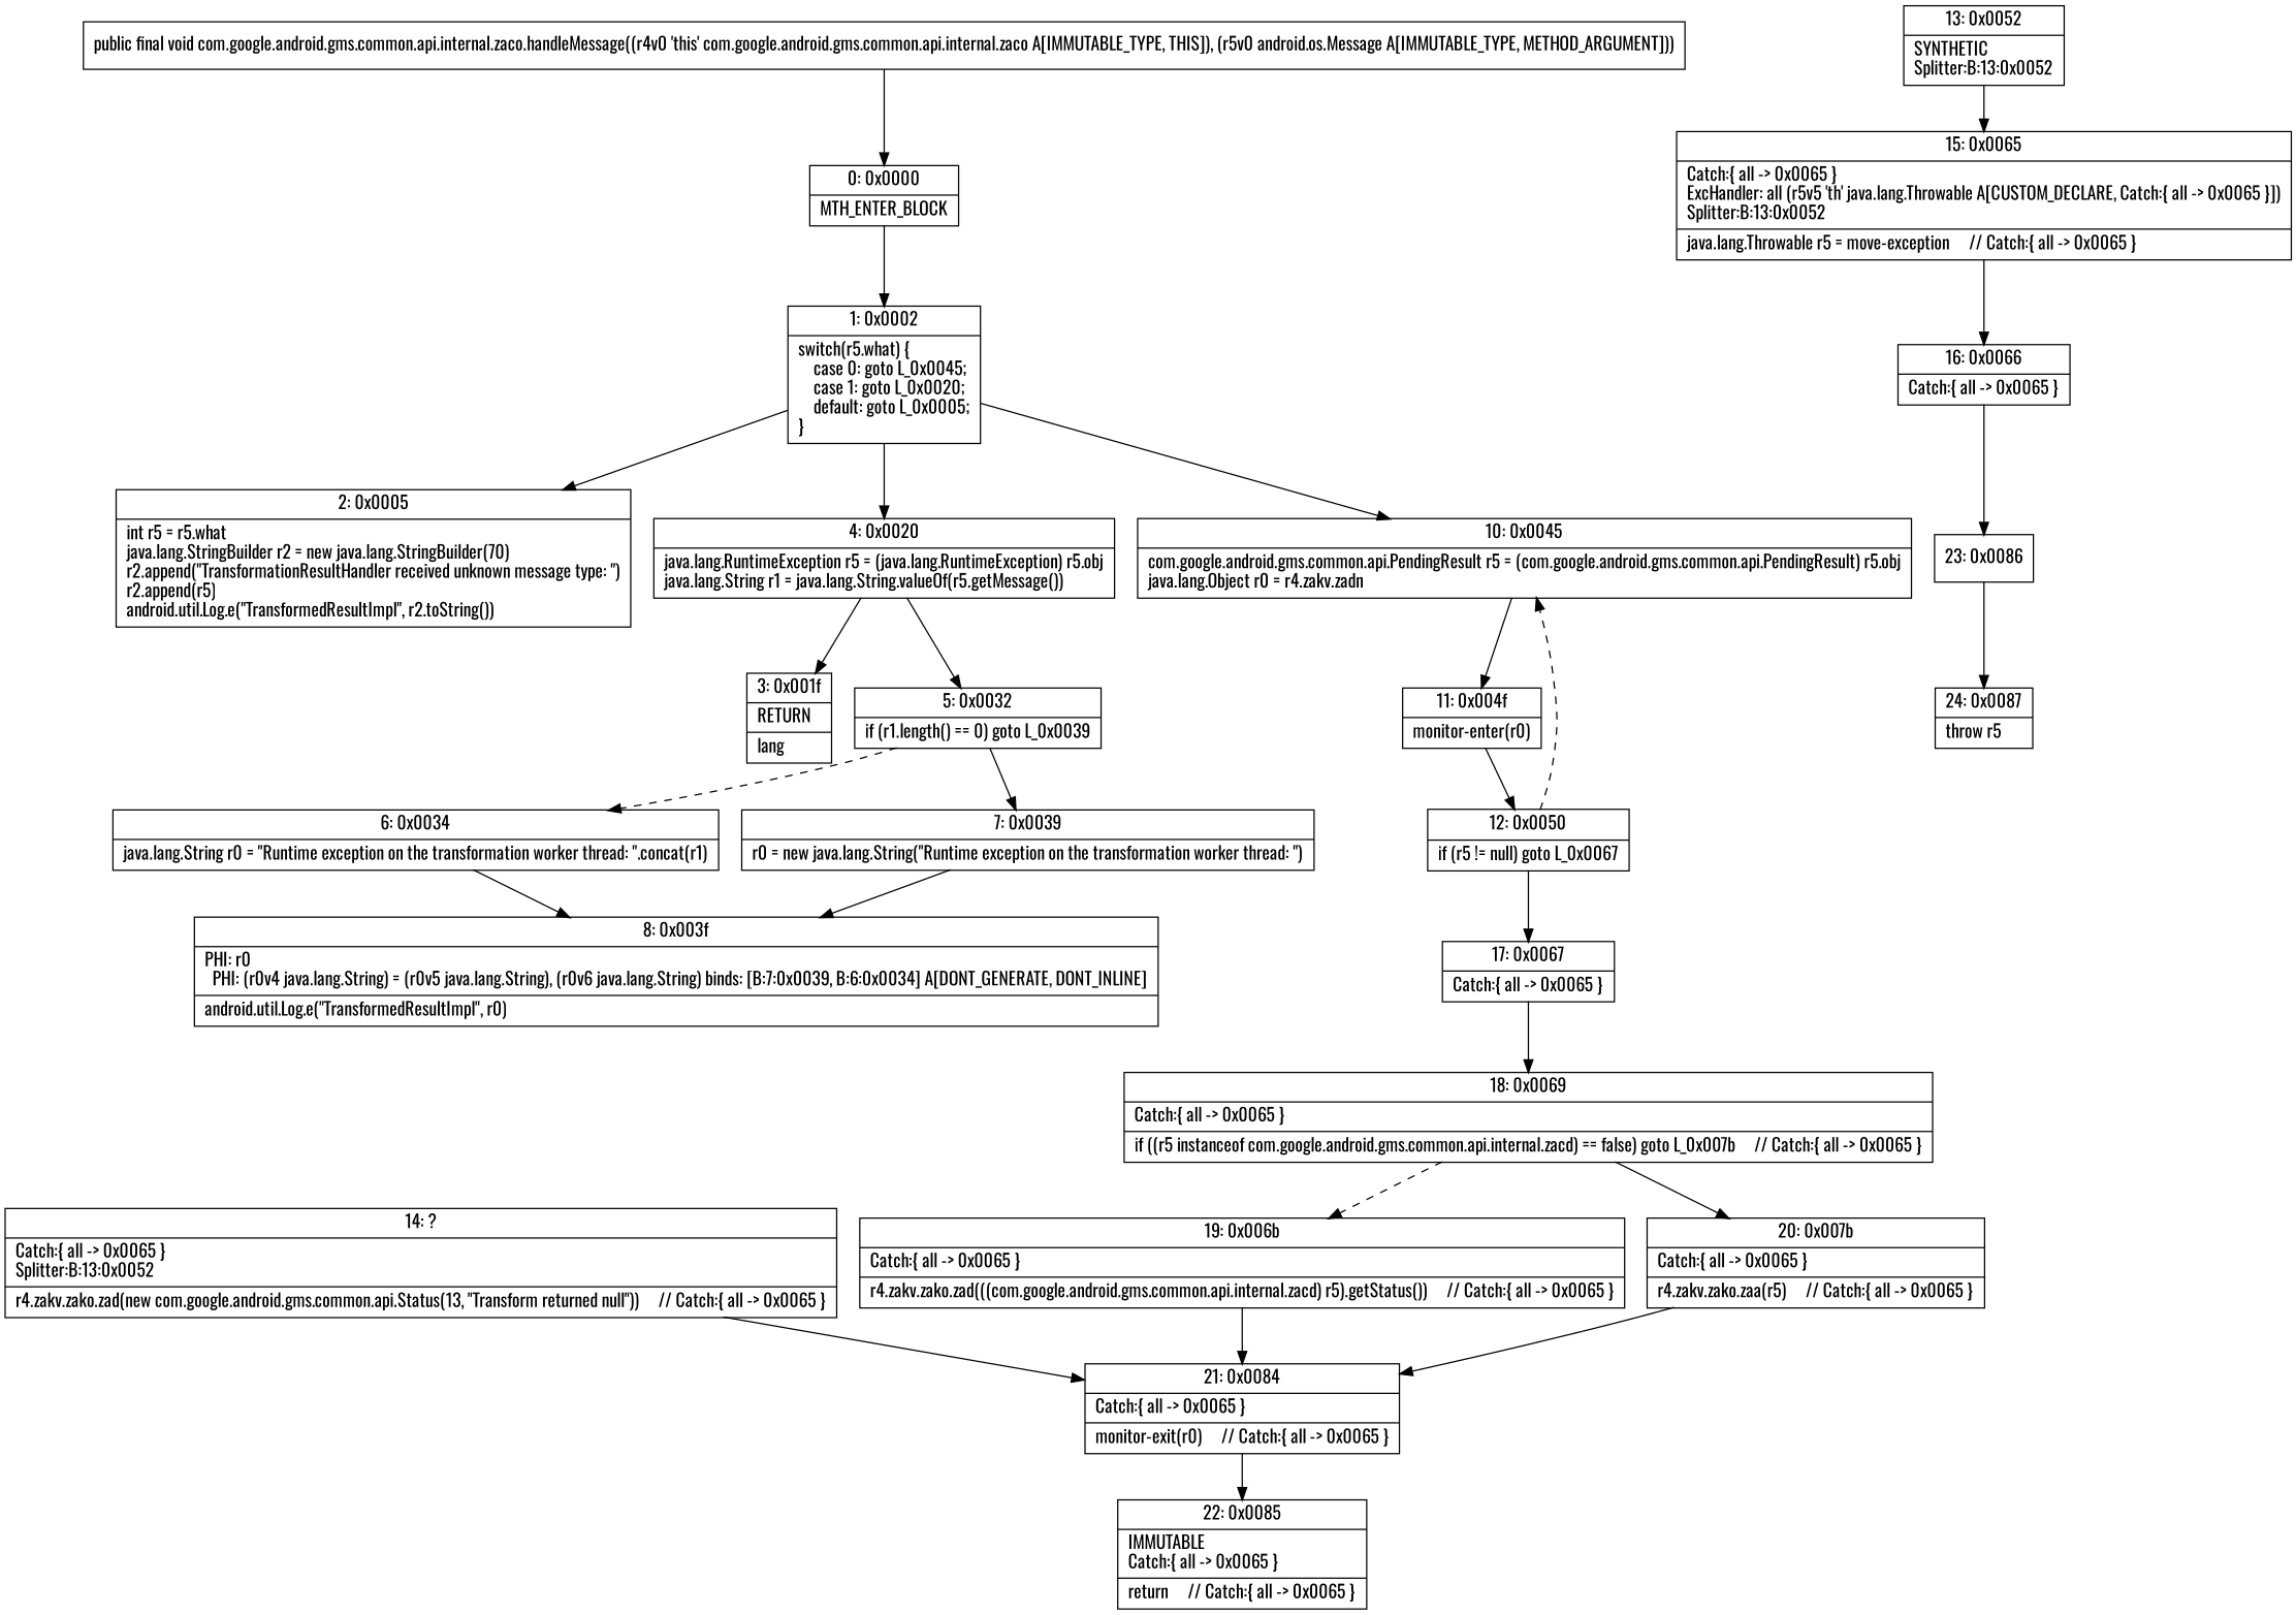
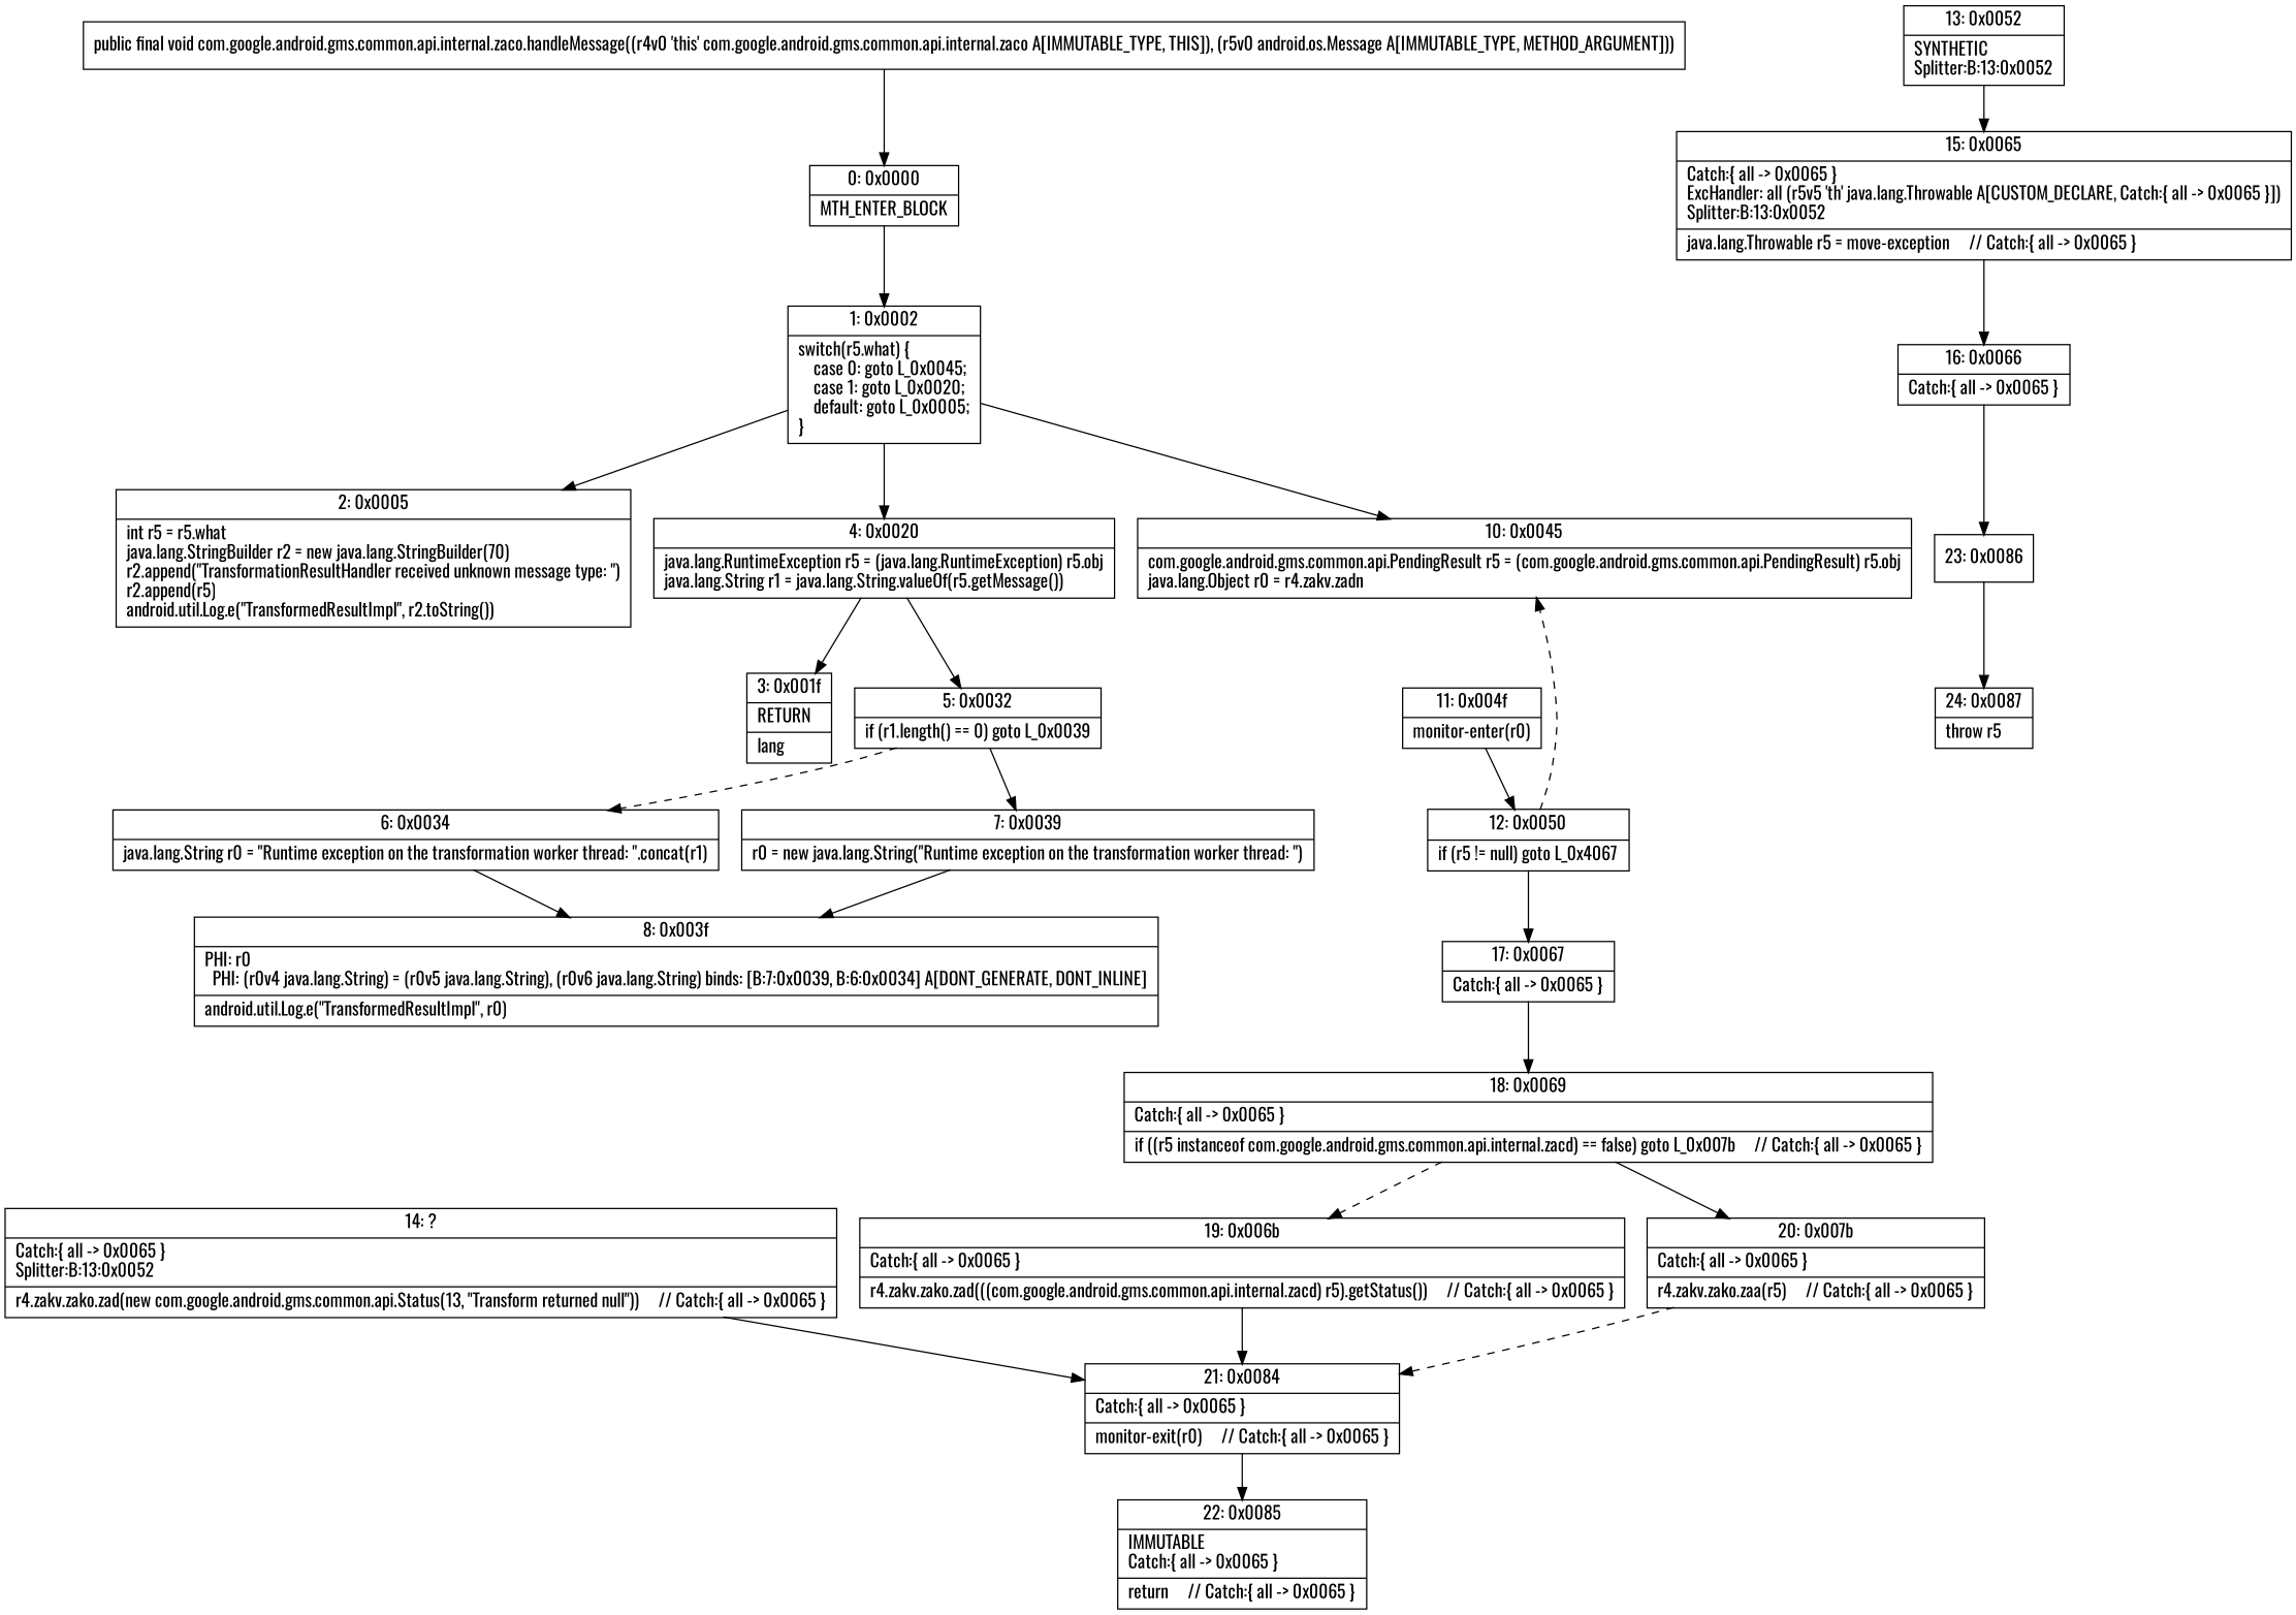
  digraph {
    fontname=Oswald
    node [fontname=Oswald shape=record]
    edge [fontname=Oswald]
    n1 [label="{0\:\ 0x0000|MTH_ENTER_BLOCK\l}"]
    n2 [label="{1\:\ 0x0002|switch(r5.what) \{\l    case 0: goto L_0x0045;\l    case 1: goto L_0x0020;\l    default: goto L_0x0005;\l\}\l}"]
    n3 [label="{2\:\ 0x0005|int r5 = r5.what\ljava.lang.StringBuilder r2 = new java.lang.StringBuilder(70)\lr2.append(\"TransformationResultHandler received unknown message type: \")\lr2.append(r5)\landroid.util.Log.e(\"TransformedResultImpl\", r2.toString())\l}"]
    n4 [label="{4\:\ 0x0020|java.lang.RuntimeException r5 = (java.lang.RuntimeException) r5.obj\ljava.lang.String r1 = java.lang.String.valueOf(r5.getMessage())\l}"]
    n5 [label="{10\:\ 0x0045|com.google.android.gms.common.api.PendingResult r5 = (com.google.android.gms.common.api.PendingResult) r5.obj\ljava.lang.Object r0 = r4.zakv.zadn\l}"]
    n6 [label="{3\:\ 0x001f|RETURN\l|lang\l}"]
    n7 [label="{5\:\ 0x0032|if (r1.length() == 0) goto L_0x0039\l}"]
    n8 [label="{11\:\ 0x004f|monitor\-enter(r0)\l}"]
    n9 [label="{6\:\ 0x0034|java.lang.String r0 = \"Runtime exception on the transformation worker thread: \".concat(r1)\l}"]
    n10 [label="{7\:\ 0x0039|r0 = new java.lang.String(\"Runtime exception on the transformation worker thread: \")\l}"]
    n11 [label="{8\:\ 0x003f|PHI: r0 \l  PHI: (r0v4 java.lang.String) = (r0v5 java.lang.String), (r0v6 java.lang.String) binds: [B:7:0x0039, B:6:0x0034] A[DONT_GENERATE, DONT_INLINE]\l|android.util.Log.e(\"TransformedResultImpl\", r0)\l}"]
-   n12 [label="{12\:\ 0x0050|if (r5 != null) goto L_0x0067\l}"]
+   n12 [label="{12\:\ 0x0050|if (r5 != null) goto L_0x4067\l}"]
    n13 [label="{17\:\ 0x0067|Catch:\{ all \-\> 0x0065 \}\l}"]
    n14 [label="{13\:\ 0x0052|SYNTHETIC\lSplitter:B:13:0x0052\l}"]
    n15 [label="{15\:\ 0x0065|Catch:\{ all \-\> 0x0065 \}\lExcHandler: all (r5v5 'th' java.lang.Throwable A[CUSTOM_DECLARE, Catch:\{ all \-\> 0x0065 \}])\lSplitter:B:13:0x0052\l|java.lang.Throwable r5 = move\-exception     \/\/ Catch:\{ all \-\> 0x0065 \}\l}"]
    n16 [label="{18\:\ 0x0069|Catch:\{ all \-\> 0x0065 \}\l|if ((r5 instanceof com.google.android.gms.common.api.internal.zacd) == false) goto L_0x007b     \/\/ Catch:\{ all \-\> 0x0065 \}\l}"]
    n17 [label="{14\:\ ?|Catch:\{ all \-\> 0x0065 \}\lSplitter:B:13:0x0052\l|r4.zakv.zako.zad(new com.google.android.gms.common.api.Status(13, \"Transform returned null\"))     \/\/ Catch:\{ all \-\> 0x0065 \}\l}"]
    n18 [label="{21\:\ 0x0084|Catch:\{ all \-\> 0x0065 \}\l|monitor\-exit(r0)     \/\/ Catch:\{ all \-\> 0x0065 \}\l}"]
    n19 [label="{16\:\ 0x0066|Catch:\{ all \-\> 0x0065 \}\l}"]
    n20 [label="{22\:\ 0x0085|IMMUTABLE\lCatch:\{ all \-\> 0x0065 \}\l|return     \/\/ Catch:\{ all \-\> 0x0065 \}\l}"]
    n21 [label="{23\:\ 0x0086}"]
    n22 [label="{24\:\ 0x0087|throw r5\l}"]
    n23 [label="{19\:\ 0x006b|Catch:\{ all \-\> 0x0065 \}\l|r4.zakv.zako.zad(((com.google.android.gms.common.api.internal.zacd) r5).getStatus())     \/\/ Catch:\{ all \-\> 0x0065 \}\l}"]
    n24 [label="{20\:\ 0x007b|Catch:\{ all \-\> 0x0065 \}\l|r4.zakv.zako.zaa(r5)     \/\/ Catch:\{ all \-\> 0x0065 \}\l}"]
    n25 [label="{public final void com.google.android.gms.common.api.internal.zaco.handleMessage((r4v0 'this' com.google.android.gms.common.api.internal.zaco A[IMMUTABLE_TYPE, THIS]), (r5v0 android.os.Message A[IMMUTABLE_TYPE, METHOD_ARGUMENT])) }"]
    n1 -> n2
    n2 -> n3
    n2 -> n4
    n2 -> n5
    n4 -> n6
    n4 -> n7
-   n5 -> n8
    n7 -> n9 [style=dashed]
    n7 -> n10
    n8 -> n12
    n9 -> n11
    n10 -> n11
    n12 -> n5 [style=dashed]
    n12 -> n13
    n13 -> n16
    n14 -> n15
    n15 -> n19
    n16 -> n23 [style=dashed]
    n16 -> n24
    n17 -> n18
    n18 -> n20
    n19 -> n21
    n21 -> n22
    n23 -> n18
-   n24 -> n18
+   n24 -> n18 [style=dashed]
    n25 -> n1
  }
